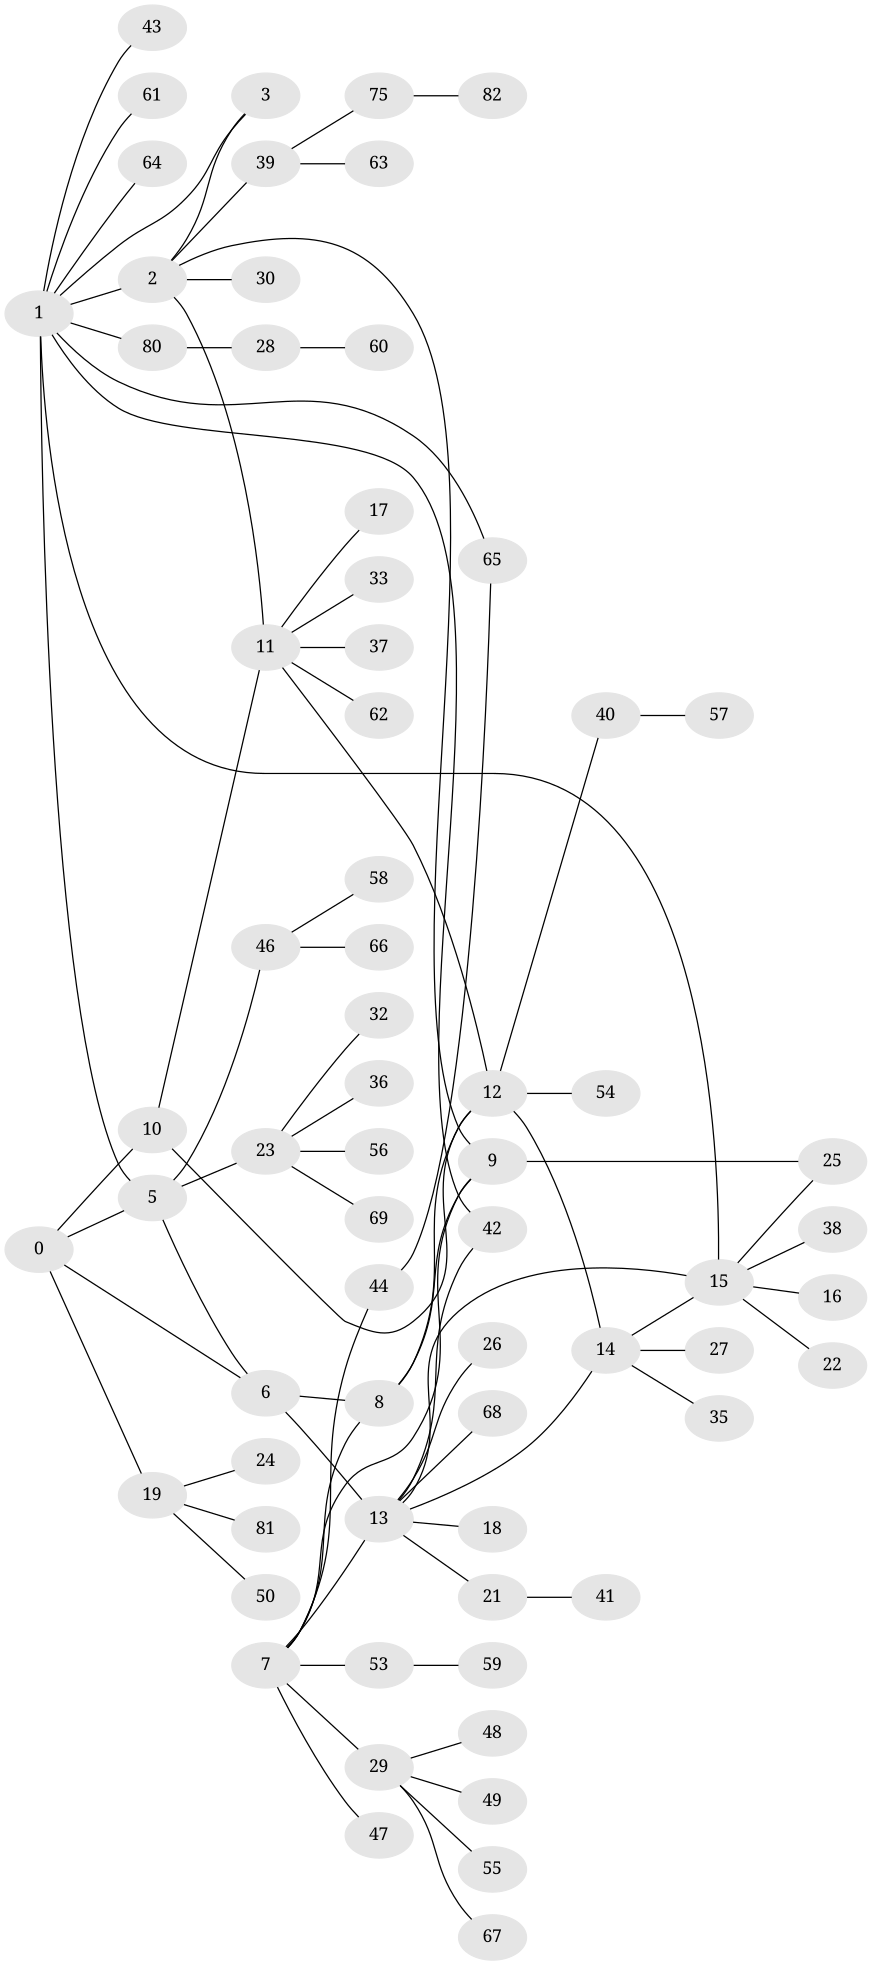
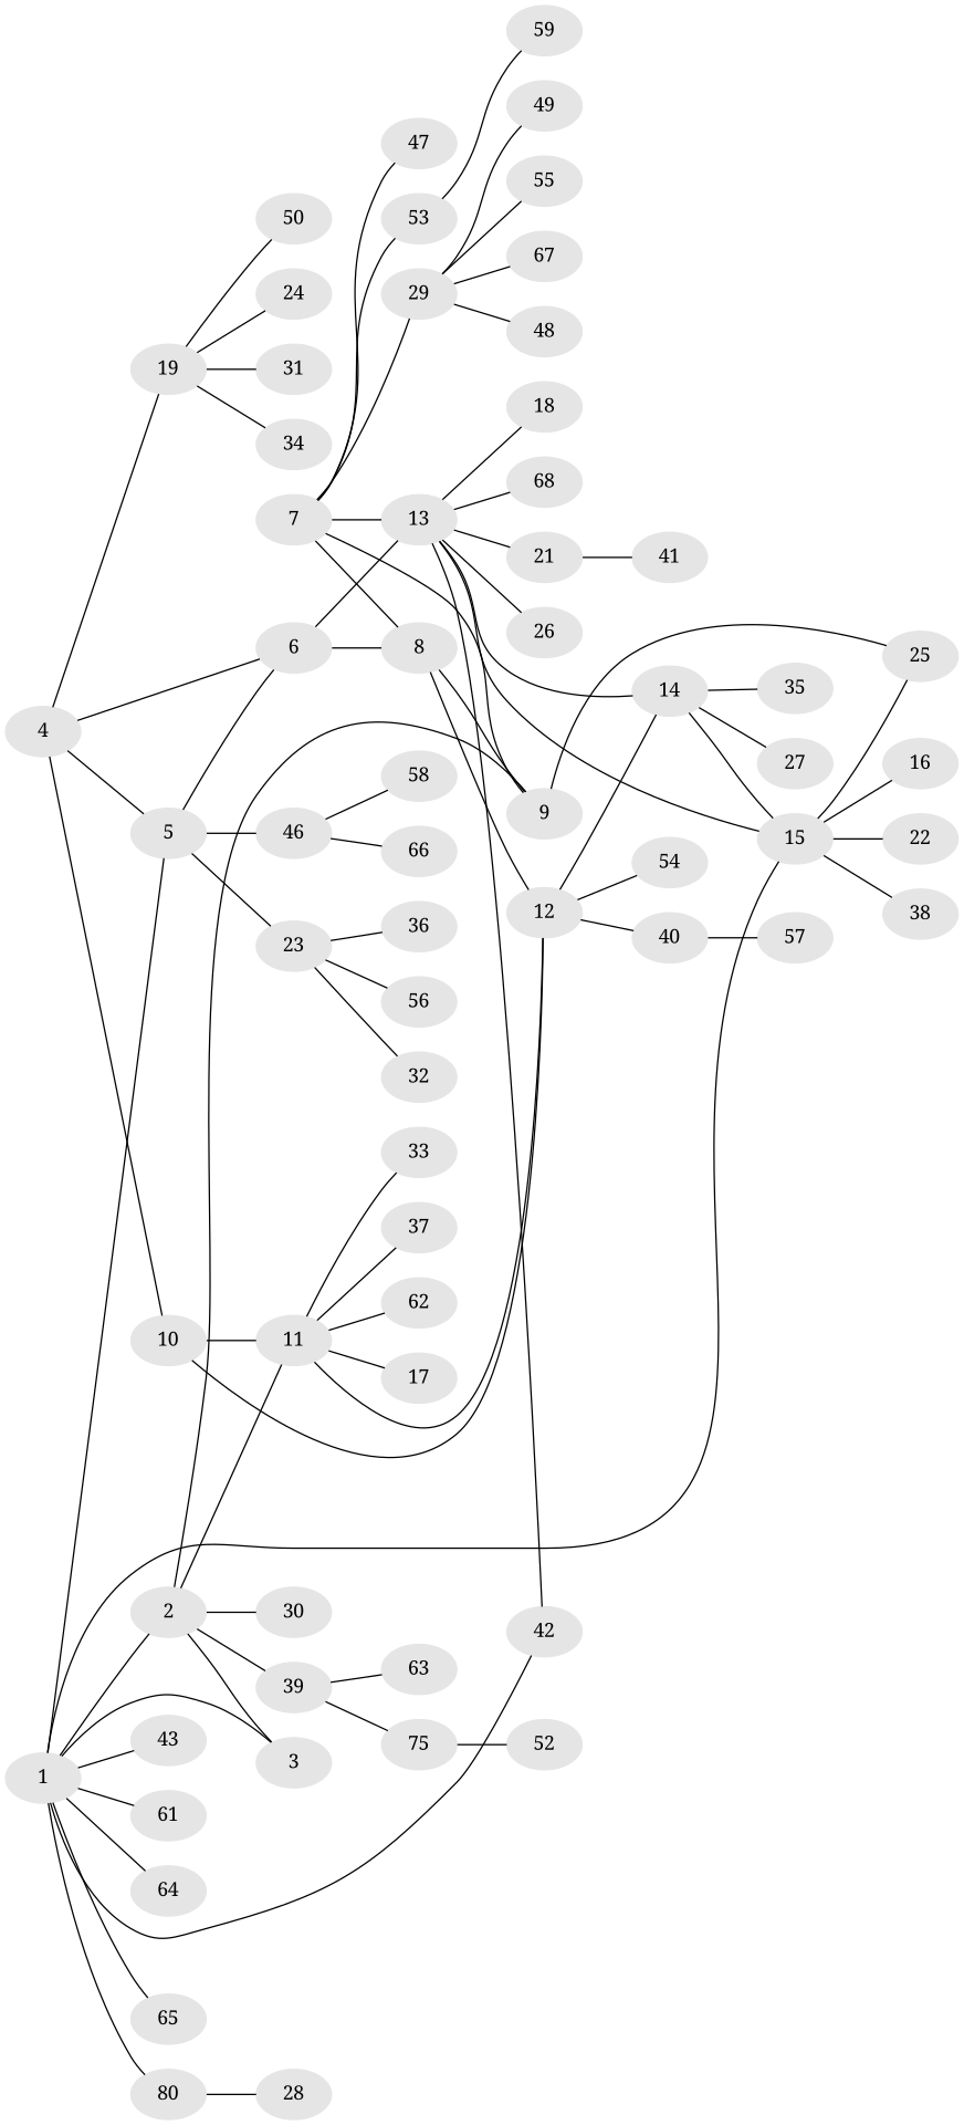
  graph {
    fontname="Noto Serif"
    rankdir=LR
    node [color=gray90 fontname="Noto Serif" style=filled]
    edge [fontname="Noto Serif"]
    1
    2
    3
    5
    15
    n6 [label=80]
    42
    43
    61
    64
    65
    9
    11
    30
    39
    6
    23
    46
    25
    16
    22
    38
    28
    12
    17
    33
    37
    62
    n29 [label=75]
    63
-   4 [label=0]
+   4
    10
    19
    8
    13
    24
-   31 [label=81]
+   31
+   34
    50
    32
    36
    56
-   69
    58
    66
    14
    18
    21
    26
    68
    7
    29
-   44
    47
    53
    48
    49
    55
    67
    59
    40
    54
    27
    35
    57
    41
-   60
-   52 [label=82]
+   52
    1 -- 2
    1 -- 3
    1 -- 5
    1 -- 15
    1 -- n6
    1 -- 42
    1 -- 43
    1 -- 61
    1 -- 64
    1 -- 65
    2 -- 3
    2 -- 9
    2 -- 11
    2 -- 30
    2 -- 39
    5 -- 6
    5 -- 23
    5 -- 46
    15 -- 25
    15 -- 16
    15 -- 22
    15 -- 38
    n6 -- 28
    9 -- 25
    11 -- 12
    11 -- 17
    11 -- 33
    11 -- 37
    11 -- 62
    39 -- n29
    39 -- 63
    6 -- 8
    6 -- 13
    23 -- 32
    23 -- 36
    23 -- 56
-   23 -- 69
    46 -- 58
    46 -- 66
-   28 -- 60
    12 -- 14
    12 -- 40
    12 -- 54
    n29 -- 52
    4 -- 5
    4 -- 6
    4 -- 10
    4 -- 19
    10 -- 11
    10 -- 12
    19 -- 24
    19 -- 31
+   19 -- 34
    19 -- 50
    8 -- 9
    8 -- 12
    13 -- 15
    13 -- 42
    13 -- 14
    13 -- 18
    13 -- 21
    13 -- 26
    13 -- 68
    14 -- 15
    14 -- 27
    14 -- 35
    21 -- 41
    7 -- 9
    7 -- 8
    7 -- 13
    7 -- 29
-   7 -- 44
    7 -- 47
    7 -- 53
    29 -- 48
    29 -- 49
    29 -- 55
    29 -- 67
-   44 -- 65
    53 -- 59
    40 -- 57
  }
